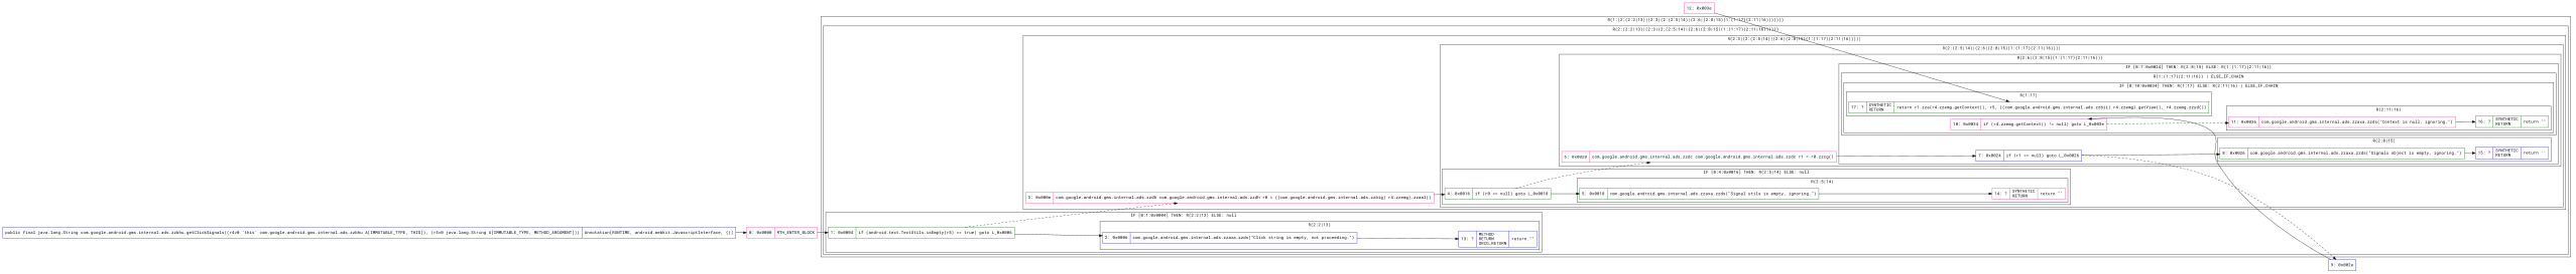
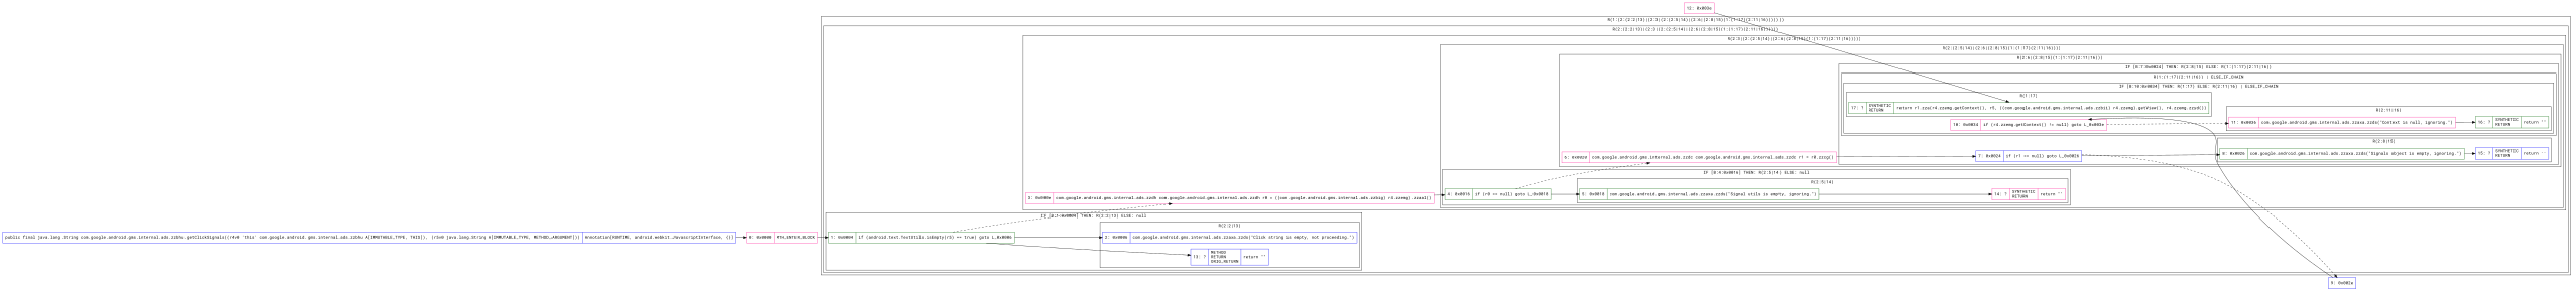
  digraph {
    fontname="Roboto Mono"
    rankdir=LR
    node [color=deeppink fontname="Roboto Mono" shape=record]
    edge [fontname="Roboto Mono"]
    n1 [color=blue label="{2\:\ 0x0006|com.google.android.gms.internal.ads.zzaxa.zzds(\"Click string is empty, not proceeding.\")\l}"]
    n2 [color=blue label="{13\:\ ?|METHOD\lRETURN\lORIG_RETURN\l|return \"\"\l}"]
    n3 [color=darkgreen label="{1\:\ 0x0004|if (android.text.TextUtils.isEmpty(r5) == true) goto L_0x0006\l}"]
    n4 [color=darkgreen label="{5\:\ 0x0018|com.google.android.gms.internal.ads.zzaxa.zzds(\"Signal utils is empty, ignoring.\")\l}"]
    n5 [label="{14\:\ ?|SYNTHETIC\lRETURN\l|return \"\"\l}"]
    n6 [color=darkgreen label="{4\:\ 0x0016|if (r0 == null) goto L_0x0018\l}"]
    n7 [color=darkgreen label="{8\:\ 0x0026|com.google.android.gms.internal.ads.zzaxa.zzds(\"Signals object is empty, ignoring.\")\l}"]
    n8 [color=blue label="{15\:\ ?|SYNTHETIC\lRETURN\l|return \"\"\l}"]
    n9 [color=darkgreen label="{17\:\ ?|SYNTHETIC\lRETURN\l|return r1.zza(r4.zzemg.getContext(), r5, ((com.google.android.gms.internal.ads.zzbii) r4.zzemg).getView(), r4.zzemg.zzyd())\l}"]
    n10 [label="{11\:\ 0x0036|com.google.android.gms.internal.ads.zzaxa.zzds(\"Context is null, ignoring.\")\l}"]
    n11 [color=darkgreen label="{16\:\ ?|SYNTHETIC\lRETURN\l|return \"\"\l}"]
    n12 [label="{10\:\ 0x0034|if (r4.zzemg.getContext() != null) goto L_0x003e\l}"]
    n13 [color=blue label="{7\:\ 0x0024|if (r1 == null) goto L_0x0026\l}"]
    n14 [label="{6\:\ 0x0020|com.google.android.gms.internal.ads.zzdc com.google.android.gms.internal.ads.zzdc r1 = r0.zzcg()\l}"]
    n15 [label="{3\:\ 0x000e|com.google.android.gms.internal.ads.zzdh com.google.android.gms.internal.ads.zzdh r0 = ((com.google.android.gms.internal.ads.zzbig) r4.zzemg).zzaal()\l}"]
    n16 [color=blue label="{9\:\ 0x002e}"]
    n17 [label="{12\:\ 0x003e}"]
    n18 [label="{0\:\ 0x0000|MTH_ENTER_BLOCK\l}"]
    n19 [color=blue label="{public final java.lang.String com.google.android.gms.internal.ads.zzbhu.getClickSignals((r4v0 'this' com.google.android.gms.internal.ads.zzbhu A[IMMUTABLE_TYPE, THIS]), (r5v0 java.lang.String A[IMMUTABLE_TYPE, METHOD_ARGUMENT]))  | Annotation[RUNTIME, android.webkit.JavascriptInterface, \{\}]\l}"]
    subgraph cluster_1 {
      label="R(1:(2:(2:2|13)|(2:3|(2:(2:5|14)|(2:6|(2:8|15)(1:(1:17)(2:11|16)))))))"
      subgraph cluster_2 {
        label="R(2:(2:2|13)|(2:3|(2:(2:5|14)|(2:6|(2:8|15)(1:(1:17)(2:11|16))))))"
        subgraph cluster_3 {
          label="IF [B:1:0x0004] THEN: R(2:2|13) ELSE: null"
          n3
          subgraph cluster_4 {
            label="R(2:2|13)"
            n1
            n2
          }
        }
        subgraph cluster_5 {
          label="R(2:3|(2:(2:5|14)|(2:6|(2:8|15)(1:(1:17)(2:11|16)))))"
          n15
          subgraph cluster_6 {
            label="R(2:(2:5|14)|(2:6|(2:8|15)(1:(1:17)(2:11|16))))"
            subgraph cluster_7 {
              label="IF [B:4:0x0016] THEN: R(2:5|14) ELSE: null"
              n6
              subgraph cluster_8 {
                label="R(2:5|14)"
                n4
                n5
              }
            }
            subgraph cluster_9 {
              label="R(2:6|(2:8|15)(1:(1:17)(2:11|16)))"
              n14
              subgraph cluster_10 {
                label="IF [B:7:0x0024] THEN: R(2:8|15) ELSE: R(1:(1:17)(2:11|16))"
                n13
                subgraph cluster_11 {
                  label="R(2:8|15)"
                  n7
                  n8
                }
                subgraph cluster_12 {
                  label="R(1:(1:17)(2:11|16)) | ELSE_IF_CHAIN\l"
                  subgraph cluster_13 {
                    label="IF [B:10:0x0034] THEN: R(1:17) ELSE: R(2:11|16) | ELSE_IF_CHAIN\l"
                    n12
                    subgraph cluster_14 {
                      label="R(1:17)"
                      n9
                    }
                    subgraph cluster_15 {
                      label="R(2:11|16)"
                      n10
                      n11
                    }
                  }
                }
              }
            }
          }
        }
      }
    }
-   n1 -> n2
+   n3 -> n2
    n3 -> n1
    n3 -> n15 [style=dashed]
    n4 -> n5
    n6 -> n4
    n6 -> n14 [style=dashed]
    n7 -> n8
    n10 -> n11
    n12 -> n10 [style=dashed]
    n13 -> n7
    n13 -> n16 [style=dashed]
    n14 -> n13
    n15 -> n6
    n16 -> n12
    n17 -> n9
    n18 -> n3
    n19 -> n18
  }
